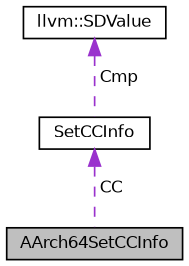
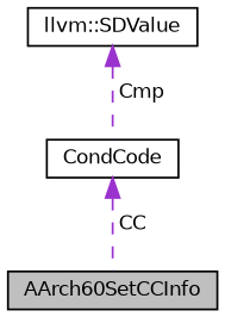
  digraph {
    node [color=black fontname=Helvetica fontsize=10 shape=box]
    edge [color=darkorchid3 dir=back fontname=Helvetica fontsize=10 labelfontname=Helvetica labelfontsize=10 style=dashed]
-   n1 [fillcolor=grey75 fontcolor=black height=0.2 label=AArch64SetCCInfo style=filled width=0.4]
+   n1 [fillcolor=grey75 fontcolor=black height=0.2 label=AArch60SetCCInfo style=filled width=0.4]
    n2 [height=0.2 label="llvm::SDValue" width=0.4]
-   n3 [height=0.2 label=SetCCInfo width=0.4]
+   n3 [height=0.2 label=CondCode width=0.4]
    n2 -> n3 [label=" Cmp"]
    n3 -> n1 [label=" CC"]
  }
